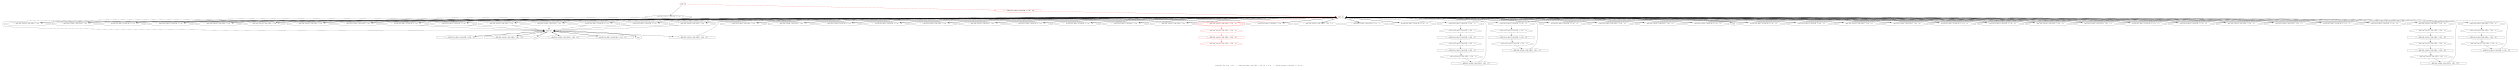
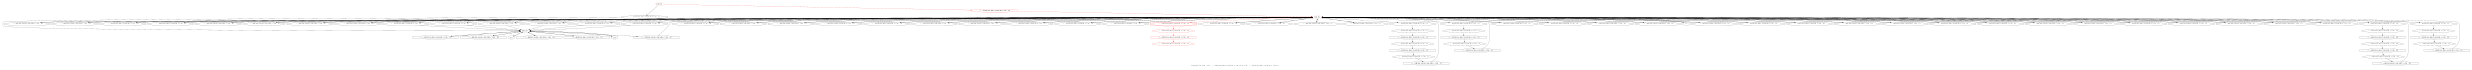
  digraph {
    fontname="Courier Prime"
    label="Vulnerability from  'file ../../sphincs-a-sha2-128s/sign.c line 246 to file ../../sphincs-a-sha2-128s/sign.c line 235 ' "
    node [fontname="Courier Prime" shape=octagon style=solid]
    edge [fontname="Courier Prime"]
    node_496 [color=red shape=ellipse style=dashed]
    n2 [label="../../sphincs-a-sha2-128s/sign.c Line  189"]
    n3 [label="../../sphincs-a-sha2-128s/sign.c Line  177"]
    n4 [label="../../sphincs-a-sha2-128s/sign.c Line  190"]
    n5 [label="../../sphincs-a-sha2-128s/sign.c Line  202"]
    n6 [label="../../sphincs-a-sha2-128s/sign.c Line  202"]
    n7 [label="../../sphincs-a-sha2-128s/sign.c Line  191" shape=ellipse]
    n8 [label="../../sphincs-a-sha2-128s/sign.c Line  195"]
    n9 [label="../../sphincs-a-sha2-128s/sign.c Line  199"]
    n10 [label="../../sphincs-a-sha2-128s/sign.c Line  142"]
    n11 [label="../../sphincs-a-sha2-128s/sign.c Line  109"]
    n12 [label="../../sphincs-a-sha2-128s/sign.c Line  110"]
    n13 [label="../../sphincs-a-sha2-128s/sign.c Line  119"]
    n14 [label="../../sphincs-a-sha2-128s/sign.c Line  120"]
    n15 [label="../../sphincs-a-sha2-128s/sign.c Line  130"]
    n16 [label="../../sphincs-a-sha2-128s/sign.c Line  133"]
    n17 [label="../../sphincs-a-sha2-128s/sign.c Line  134"]
    n18 [label="../../sphincs-a-sha2-128s/sign.c Line  137"]
    n19 [label="../../sphincs-a-sha2-128s/sign.c Line  137"]
    n20 [label="../../sphincs-a-sha2-128s/sign.c Line  141"]
    n21 [label="../../sphincs-a-sha2-128s/sign.c Line  235"]
    n22 [color=red label="../../sphincs-a-sha2-128s/sign.c Line  235" shape=doubleoctagon]
    n23 [label="../../sphincs-a-sha2-128s/sign.c Line  210"]
    n24 [label="../../sphincs-a-sha2-128s/sign.c Line  210"]
    n25 [label="../../sphincs-a-sha2-128s/sign.c Line  211"]
    n26 [label="../../sphincs-a-sha2-128s/sign.c Line  213"]
    n27 [label="../../sphincs-a-sha2-128s/sign.c Line  144"]
    n28 [label="../../sphincs-a-sha2-128s/sign.c Line  144"]
-   n29 [label="../../sphincs-a-sha2-128s/sign.c Line  145"]
    n30 [label="../../sphincs-a-sha2-128s/sign.c Line  147"]
    n31 [label="../../sphincs-a-sha2-128s/sign.c Line  147"]
    n32 [label="../../sphincs-a-sha2-128s/sign.c Line  151"]
    n33 [label="../../sphincs-a-sha2-128s/sign.c Line  152"]
    n34 [label="../../sphincs-a-sha2-128s/sign.c Line  175"]
    n35 [label="../../sphincs-a-sha2-128s/sign.c Line  176"]
    n36 [label="../../sphincs-a-sha2-128s/sign.c Line  202"]
    n37 [label="../../sphincs-a-sha2-128s/sign.c Line  203"]
    n38 [label=null]
    n39 [label="../../sphincs-a-sha2-128s/sign.c Line  227"]
    n40 [label="../../sphincs-a-sha2-128s/sign.c Line  219"]
    n41 [label="../../sphincs-a-sha2-128s/sign.c Line  207"]
    n42 [label="../../sphincs-a-sha2-128s/sign.c Line  208"]
    n43 [label="../../sphincs-a-sha2-128s/sign.c Line  213"]
    n44 [label="../../sphincs-a-sha2-128s/sign.c Line  218"]
    n45 [label="../../sphincs-a-sha2-128s/sign.c Line  218"]
    n46 [label="../../sphincs-a-sha2-128s/sign.c Line  218"]
    n47 [label="../../sphincs-a-sha2-128s/sign.c Line  222"]
    n48 [label="../../sphincs-a-sha2-128s/sign.c Line  222"]
    n49 [label="../../sphincs-a-sha2-128s/sign.c Line  222"]
    n50 [label="../../sphincs-a-sha2-128s/sign.c Line  225"]
    n51 [label="../../sphincs-a-sha2-128s/sign.c Line  225"]
    n52 [label="../../sphincs-a-sha2-128s/sign.c Line  226"]
    n53 [label="../../sphincs-a-sha2-128s/sign.c Line  230"]
    n54 [label="../../sphincs-a-sha2-128s/sign.c Line  231"]
    node_497 [shape=ellipse style=dashed]
    n56 [color=red label="../../sphincs-a-sha2-128s/sign.c Line  235" shape=ellipse]
    n57 [label="../../sphincs-a-sha2-128s/sign.c Line  151" shape=ellipse]
    n58 [label="../../sphincs-a-sha2-128s/sign.c Line  152" shape=ellipse]
    n59 [label="../../sphincs-a-sha2-128s/sign.c Line  230" shape=ellipse]
    n60 [label="../../sphincs-a-sha2-128s/sign.c Line  231" shape=ellipse]
    n61 [label="../../sphincs-a-sha2-128s/sign.c Line  137"]
    n62 [label="../../sphincs-a-sha2-128s/sign.c Line  138"]
    n63 [label=null]
    n64 [label="../../sphincs-a-sha2-128s/sign.c Line  148"]
    n65 [label="../../sphincs-a-sha2-128s/sign.c Line  147"]
    n66 [label="../../sphincs-a-sha2-128s/sign.c Line  167"]
    n67 [label=null]
    n68 [color=red label="../../sphincs-a-sha2-128s/sign.c Line  235"]
    n69 [label="../../sphincs-a-sha2-128s/sign.c Line  151"]
    n70 [label="../../sphincs-a-sha2-128s/sign.c Line  152"]
    n71 [label="../../sphincs-a-sha2-128s/sign.c Line  230"]
    n72 [label="../../sphincs-a-sha2-128s/sign.c Line  231"]
    n73 [color=red label="../../sphincs-a-sha2-128s/sign.c Line  100"]
    node_499 [color=red shape=ellipse style=dashed]
    n75 [label="../../sphincs-a-sha2-128s/sign.c Line  101"]
    n76 [label="../../sphincs-a-sha2-128s/sign.c Line  152" shape=ellipse]
    n77 [label="../../sphincs-a-sha2-128s/sign.c Line  152"]
    n78 [color=red label="../../sphincs-a-sha2-128s/sign.c Line  235" shape=ellipse]
    n79 [label="../../sphincs-a-sha2-128s/sign.c Line  151" shape=ellipse]
    n80 [label="../../sphincs-a-sha2-128s/sign.c Line  151"]
    n81 [label="../../sphincs-a-sha2-128s/sign.c Line  151" shape=ellipse]
    n82 [label="../../sphincs-a-sha2-128s/sign.c Line  151"]
    n83 [label="../../sphincs-a-sha2-128s/sign.c Line  230" shape=ellipse]
    n84 [label="../../sphincs-a-sha2-128s/sign.c Line  230"]
    n85 [label="../../sphincs-a-sha2-128s/sign.c Line  230" shape=ellipse]
    n86 [label="../../sphincs-a-sha2-128s/sign.c Line  230"]
    n87 [label="../../sphincs-a-sha2-128s/sign.c Line  231" shape=ellipse]
    n88 [label="../../sphincs-a-sha2-128s/sign.c Line  231"]
    node_496 -> n2
    node_496 -> n3
    node_496 -> n4
    node_496 -> n5
    node_496 -> n6
    node_496 -> n7
    node_496 -> n8
    node_496 -> n9
    node_496 -> n10
    node_496 -> n11
    node_496 -> n12
    node_496 -> n13
    node_496 -> n14
    node_496 -> n15
    node_496 -> n16
    node_496 -> n17
    node_496 -> n18
    node_496 -> n19
    node_496 -> n20
    node_496 -> n21
    node_496 -> n22 [color=red]
    node_496 -> n23
    node_496 -> n24
    node_496 -> n25
    node_496 -> n26
    node_496 -> n27
    node_496 -> n28
-   node_496 -> n29
    node_496 -> n30
    node_496 -> n31
    node_496 -> n32
    node_496 -> n33
    node_496 -> n34
    node_496 -> n35
    node_496 -> n36
    node_496 -> n37
    node_496 -> n38
    node_496 -> n39
    node_496 -> n40
    node_496 -> n41
    node_496 -> n42
    node_496 -> n43
    node_496 -> n44
    node_496 -> n45
    node_496 -> n46
    node_496 -> n47
    node_496 -> n48
    node_496 -> n49
    node_496 -> n50
    node_496 -> n51
    node_496 -> n52
    node_496 -> n53
    node_496 -> n54
    n2 -> node_496
    n3 -> node_496
    n4 -> node_496
    n5 -> node_496
    n6 -> node_496
    n7 -> node_496
    n8 -> node_496
    n9 -> node_496
    n10 -> node_497
    n11 -> node_496
    n12 -> node_496
    n13 -> node_496
    n14 -> node_496
    n15 -> node_496
    n16 -> node_496
    n17 -> node_496
    n18 -> node_496
    n19 -> node_496
    n20 -> node_497
    n21 -> node_496
    n22 -> n56 [color=red]
    n23 -> node_496
    n24 -> node_496
    n25 -> node_496
    n26 -> node_496
    n27 -> node_497
    n28 -> node_497
-   n29 -> node_497
    n30 -> node_497
    n31 -> node_497
    n32 -> n57
    n33 -> n58
    n34 -> node_496
    n35 -> node_496
    n36 -> node_496
    n37 -> node_496
    n38 -> node_496
    n39 -> node_496
    n40 -> node_496
    n41 -> node_496
    n42 -> node_496
    n43 -> node_496
    n44 -> node_496
    n45 -> node_496
    n46 -> node_496
    n47 -> node_496
    n48 -> node_496
    n49 -> node_496
    n50 -> node_496
    n51 -> node_496
    n52 -> node_496
    n53 -> n59
    n54 -> n60
    node_497 -> n61
    node_497 -> n62
    node_497 -> n63
    node_497 -> n64
    node_497 -> n65
    node_497 -> n66
    node_497 -> n67
    n56 -> n68 [color=red]
    n57 -> n69
    n58 -> n70
    n59 -> n71
    n60 -> n72
    n61 -> node_497
    n62 -> node_497
    n63 -> node_497
    n64 -> node_497
    n65 -> node_497
    n66 -> node_496
    n67 -> node_497
    n68 -> n78 [color=red]
    n69 -> n79
    n70 -> n76
    n71 -> n83
    n72 -> n87
    n73 -> node_496 [color=red]
    node_499 -> n73 [color=red]
    node_499 -> n75
    n75 -> node_497
    n76 -> n77
    n77 -> node_496
    n79 -> n80
    n80 -> n81
    n81 -> n82
    n82 -> node_496
    n83 -> n84
    n84 -> n85
    n85 -> n86
    n86 -> node_496
    n87 -> n88
    n88 -> node_496
  }
